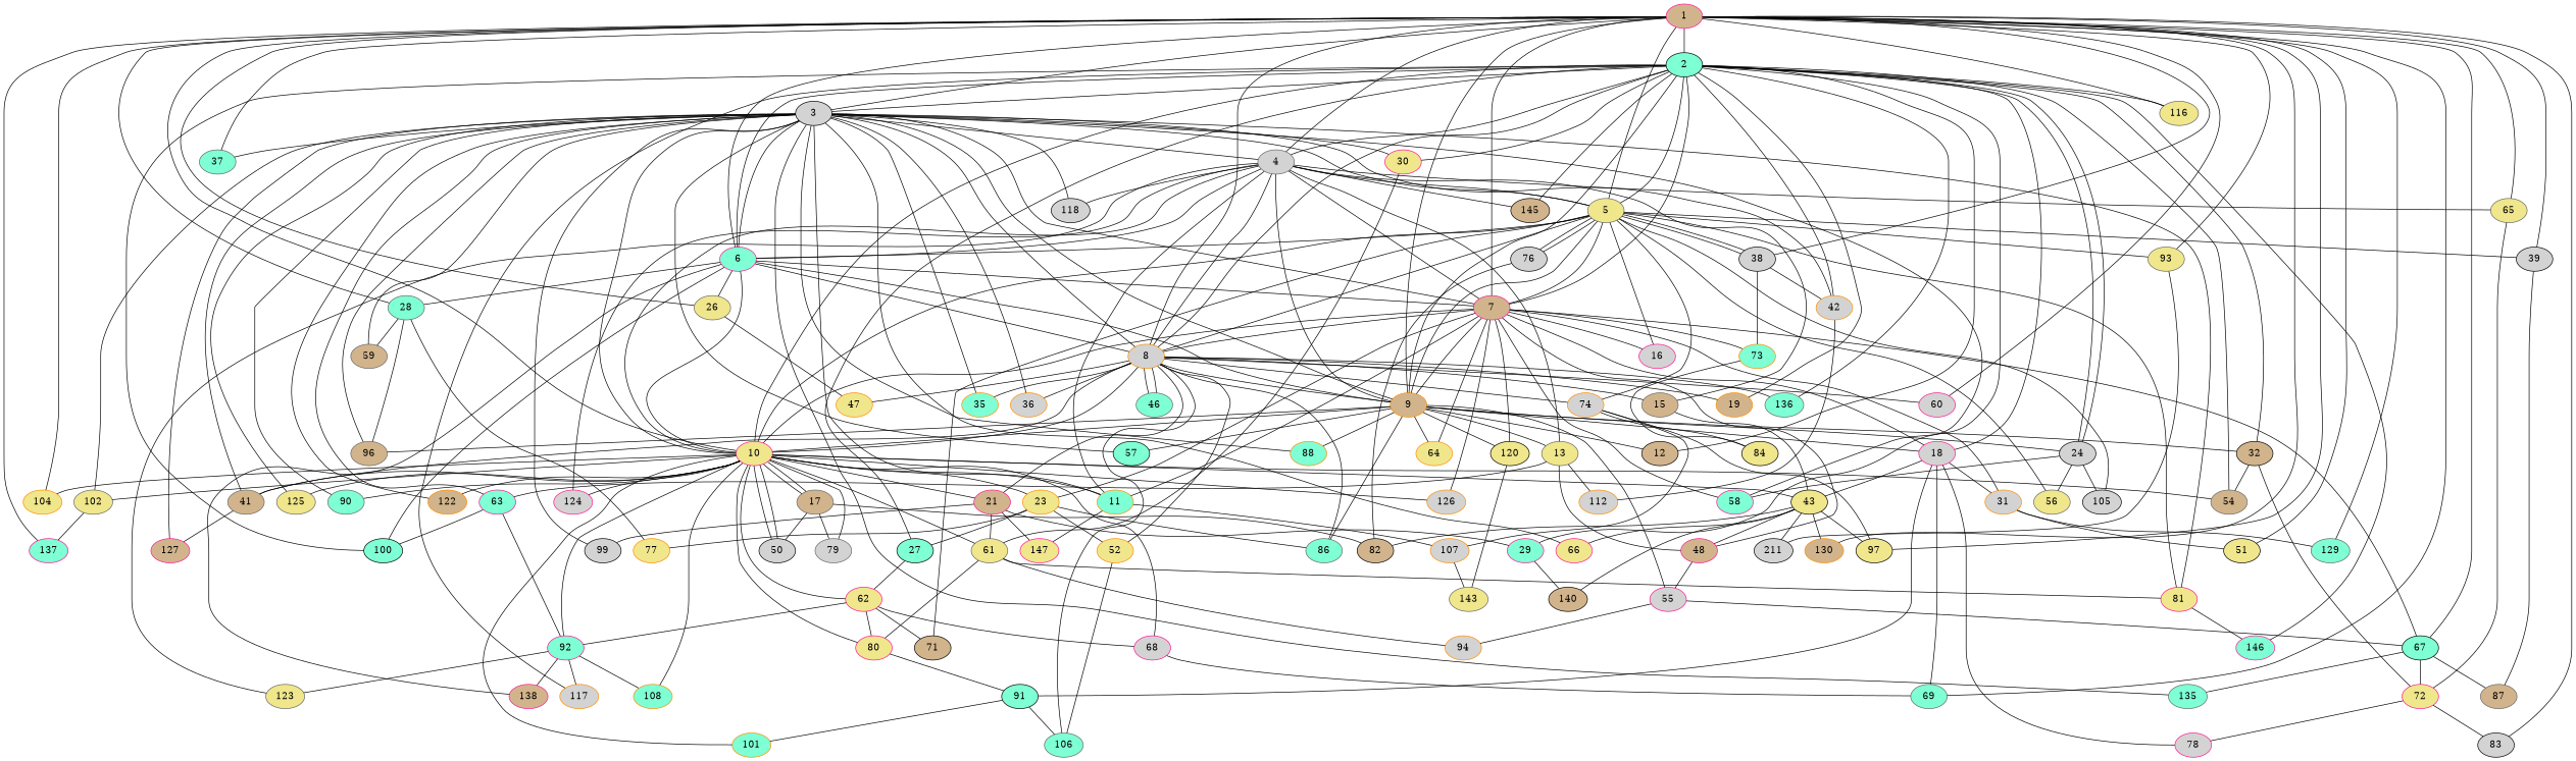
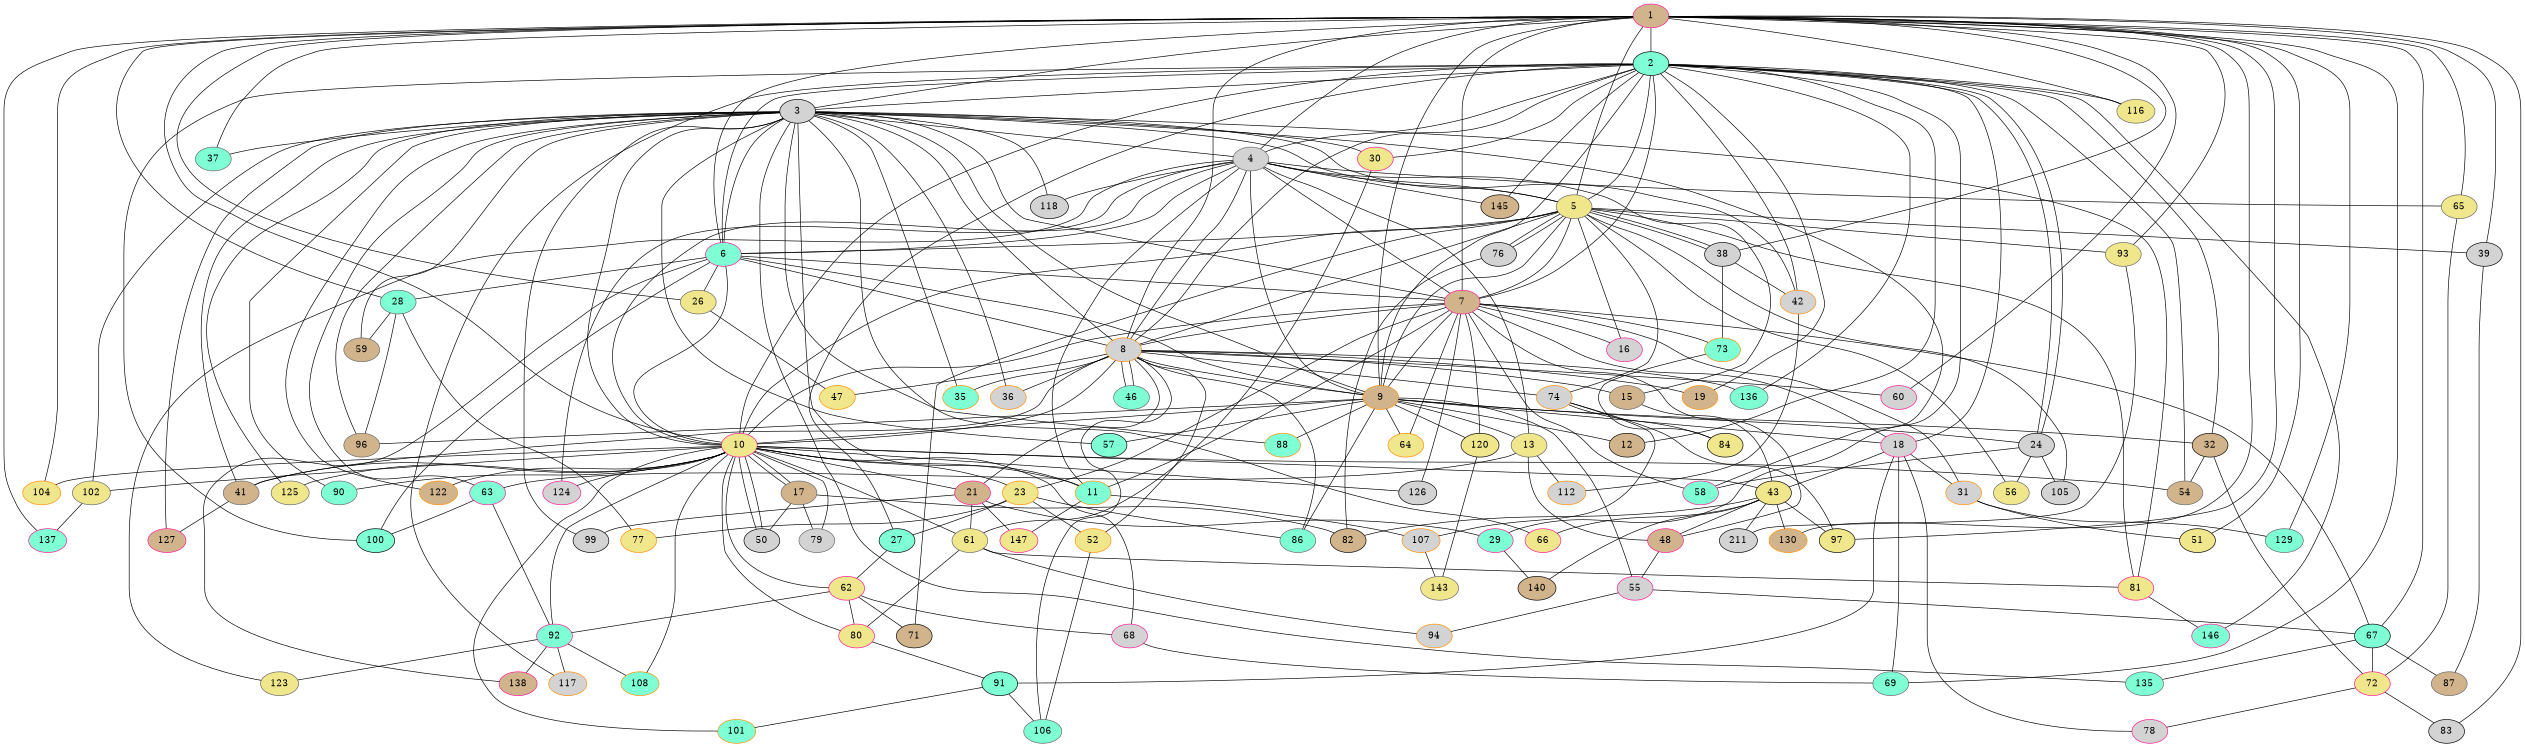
  graph {
    node [color=gray40 fillcolor=khaki style=filled]
    1 [color=deeppink fillcolor=tan super="+40"]
    2 [color=black fillcolor=aquamarine super="+49"]
    3 [color=black fillcolor=lightgrey super="+14"]
    4 [fillcolor=lightgrey super="+43"]
    5 [super="+20"]
    6 [color=deeppink fillcolor=aquamarine super="+22"]
    7 [color=deeppink fillcolor=tan super="+139"]
    8 [color=darkorange fillcolor=lightgrey super="+33"]
    9 [color=darkorange fillcolor=tan super="+53"]
    10 [color=deeppink super="+95"]
    26
    28 [fillcolor=aquamarine]
    37 [fillcolor=aquamarine]
    38 [color=black fillcolor=lightgrey]
    39 [color=black fillcolor=lightgrey]
    51 [color=black]
    60 [color=deeppink fillcolor=lightgrey]
    65
    67 [color=black fillcolor=aquamarine super="+85"]
    69 [fillcolor=aquamarine super="+113"]
    83 [color=black fillcolor=lightgrey]
    93
    97 [color=black super="+98"]
    104 [color=darkorange]
    116
    129 [fillcolor=aquamarine]
    130 [color=darkorange fillcolor=tan]
    137 [color=deeppink fillcolor=aquamarine]
    12 [color=black fillcolor=tan]
    18 [color=deeppink fillcolor=lightgrey super="+25"]
    19 [color=darkorange fillcolor=tan]
    24 [color=black fillcolor=lightgrey super="+133"]
    27 [color=black fillcolor=aquamarine]
    29 [color=deeppink fillcolor=aquamarine]
    30 [color=deeppink]
    32 [color=black fillcolor=tan]
    42 [color=darkorange fillcolor=lightgrey super="+109"]
    54 [fillcolor=tan super="+114"]
    100 [color=black fillcolor=aquamarine super="+115"]
    117 [color=darkorange fillcolor=lightgrey]
    136 [fillcolor=aquamarine]
    145 [color=black fillcolor=tan]
    146 [color=deeppink fillcolor=aquamarine]
    11 [color=darkorange fillcolor=aquamarine super="+34"]
    35 [color=darkorange fillcolor=aquamarine]
    36 [color=darkorange fillcolor=lightgrey]
    41 [fillcolor=tan super="+89"]
    57 [color=black fillcolor=aquamarine]
    58 [color=deeppink fillcolor=aquamarine super="+134"]
    59 [fillcolor=tan]
    63 [color=deeppink fillcolor=aquamarine]
    66 [color=deeppink]
    81 [color=deeppink super="+128"]
    88 [color=darkorange fillcolor=aquamarine]
    90 [fillcolor=aquamarine]
    96 [fillcolor=tan super="+110"]
    99 [color=black fillcolor=lightgrey]
    102
    118 [color=black fillcolor=lightgrey]
    122 [color=darkorange fillcolor=tan]
    125
    127 [color=deeppink fillcolor=tan]
    135 [fillcolor=aquamarine]
    13 [super="+142"]
    15 [fillcolor=tan]
    123
    124 [color=deeppink fillcolor=lightgrey]
    16 [color=deeppink fillcolor=lightgrey]
    56
    71 [color=black fillcolor=tan]
    74 [color=darkorange fillcolor=lightgrey]
    76 [color=black fillcolor=lightgrey]
    105 [color=black fillcolor=lightgrey]
    138 [color=deeppink fillcolor=tan]
    23 [color=darkorange]
    31 [color=darkorange fillcolor=lightgrey]
    48 [color=deeppink fillcolor=tan]
    64 [color=darkorange]
    73 [color=darkorange fillcolor=aquamarine]
    120 [color=black]
-   126 [color=darkorange fillcolor=lightgrey]
+   126 [color=black fillcolor=lightgrey]
    21 [color=deeppink fillcolor=tan]
    46 [fillcolor=aquamarine]
    47 [color=darkorange]
    52 [color=darkorange]
    86 [fillcolor=aquamarine super="+131"]
    106 [fillcolor=aquamarine super="+121"]
    55 [color=deeppink fillcolor=lightgrey]
    17 [fillcolor=tan super="+103"]
    n90 [color=black label=43 super="+45"]
    50 [color=black fillcolor=lightgrey]
    61 [super="+75"]
    62 [color=deeppink super="+70"]
    68 [color=deeppink fillcolor=lightgrey]
    79 [fillcolor=lightgrey]
    80 [color=deeppink super="+132"]
    92 [color=deeppink fillcolor=aquamarine super="+119"]
    101 [color=darkorange fillcolor=aquamarine]
    108 [color=darkorange fillcolor=aquamarine]
    77 [color=darkorange]
    87 [fillcolor=tan]
    72 [color=deeppink super="+144"]
    n103 [color=black fillcolor=lightgrey label=211]
    78 [color=deeppink fillcolor=lightgrey]
    91 [color=black fillcolor=aquamarine]
    140 [color=black fillcolor=tan]
    112 [color=darkorange fillcolor=lightgrey]
    107 [color=darkorange fillcolor=lightgrey]
    147 [color=deeppink]
    84 [color=black]
    82 [color=black fillcolor=tan super="+141"]
    143
    94 [color=darkorange fillcolor=lightgrey]
    1 -- 2
    1 -- 3
    1 -- 4
    1 -- 5
    1 -- 6
    1 -- 7
    1 -- 8
    1 -- 9
    1 -- 10
    1 -- 26
    1 -- 28
    1 -- 37
    1 -- 38
    1 -- 39
    1 -- 51
    1 -- 60
    1 -- 65
    1 -- 67
    1 -- 69
    1 -- 83
    1 -- 93
    1 -- 97
    1 -- 104
    1 -- 116
    1 -- 129
    1 -- 130
    1 -- 137
    2 -- 3
    2 -- 4
    2 -- 5
    2 -- 6 [weight=2]
    2 -- 7
    2 -- 8
    2 -- 9
    2 -- 10
    2 -- 116
    2 -- 12
    2 -- 18
    2 -- 19
    2 -- 24
    2 -- 24
    2 -- 27
    2 -- 29
    2 -- 30
    2 -- 32
    2 -- 42
    2 -- 54
    2 -- 100
    2 -- 117
    2 -- 136
    2 -- 145
    2 -- 146
    3 -- 4
    3 -- 5
    3 -- 6
    3 -- 7
    3 -- 8
    3 -- 9
    3 -- 10
    3 -- 37
    3 -- 30
    3 -- 42
    3 -- 11
    3 -- 35
    3 -- 36
    3 -- 41
    3 -- 57
    3 -- 58
    3 -- 59
    3 -- 63
    3 -- 66
    3 -- 81
    3 -- 88
    3 -- 90
    3 -- 96
    3 -- 99
    3 -- 102
    3 -- 118
    3 -- 122
    3 -- 125
    3 -- 127
    3 -- 135
    4 -- 5
    4 -- 6 [weight=2]
    4 -- 7
    4 -- 8
    4 -- 9
    4 -- 10
    4 -- 65
    4 -- 145
    4 -- 11
    4 -- 118
    4 -- 13
    4 -- 15
    4 -- 123
    4 -- 124
    5 -- 6
    5 -- 7
    5 -- 8
    5 -- 9
    5 -- 10
    5 -- 38
    5 -- 38
    5 -- 39
    5 -- 93
    5 -- 81
    5 -- 16
    5 -- 56
    5 -- 71
    5 -- 74
    5 -- 76
    5 -- 76
    5 -- 105
    6 -- 7
    6 -- 8
    6 -- 9
    6 -- 10
    6 -- 26
    6 -- 28
    6 -- 100
    6 -- 138
    7 -- 8
    7 -- 9
    7 -- 10
    7 -- 67
    7 -- 18
    7 -- 11
    7 -- 58
    7 -- 16
    7 -- 23
    7 -- 31
    7 -- 48
    7 -- 64
    7 -- 73
    7 -- 120
    7 -- 126
    8 -- 9
    8 -- 10
    8 -- 60
    8 -- 19
    8 -- 136
    8 -- 35
    8 -- 36
    8 -- 41
    8 -- 15 [weight=2]
    8 -- 74
    8 -- 21
    8 -- 46
    8 -- 46
    8 -- 47
    8 -- 52
    8 -- 86
    8 -- 106
    9 -- 10
    9 -- 12
    9 -- 18
    9 -- 24
    9 -- 32
    9 -- 57
    9 -- 88
    9 -- 96
    9 -- 13 [weight=2]
    9 -- 64
    9 -- 120
    9 -- 86
    9 -- 55
    10 -- 104
    10 -- 54
    10 -- 11
    10 -- 41
    10 -- 90
    10 -- 102
    10 -- 122
    10 -- 125
    10 -- 124
    10 -- 23
    10 -- 126
    10 -- 21
    10 -- 17
    10 -- 17
    10 -- n90
    10 -- 50
    10 -- 50
    10 -- 61
    10 -- 62 [weight=2]
    10 -- 68 [weight=2]
    10 -- 79
    10 -- 80
    10 -- 92
    10 -- 101
    10 -- 108
    26 -- 47
    28 -- 59
    28 -- 96
    28 -- 77
    38 -- 42
    38 -- 73
    39 -- 87
    65 -- 72
    67 -- 135
    67 -- 87
    67 -- 72
    93 -- n103
    18 -- 69
    18 -- 31
    18 -- n90
    18 -- 78
    18 -- 91
    24 -- 58
    24 -- 56
    24 -- 105
    27 -- 62
    29 -- 140
    30 -- 61
    32 -- 54
    32 -- 72
    42 -- 112
    11 -- 107
    11 -- 147
    41 -- 127
    63 -- 100
    63 -- 92
    81 -- 146
    102 -- 137
    13 -- 63
    13 -- 48
    13 -- 112
    15 -- n90
    74 -- 97
    74 -- 107
    74 -- 84
    76 -- 82
    23 -- 27
    23 -- 52
    23 -- 86
    23 -- 77
    31 -- 51
    31 -- 129
    48 -- 55
    73 -- 84
    120 -- 143
    21 -- 29
    21 -- 99
    21 -- 61
    21 -- 147
    52 -- 106
    55 -- 67
    55 -- 94
    17 -- 50
    17 -- 79
    17 -- 82
    n90 -- 97
    n90 -- 130
    n90 -- 66
    n90 -- 48
    n90 -- n103
    n90 -- 140
    n90 -- 82
    61 -- 81
    61 -- 80
    61 -- 94
    62 -- 71
    62 -- 68
    62 -- 80
    62 -- 92
    68 -- 69
    80 -- 91
    92 -- 117
    92 -- 123
    92 -- 138
    92 -- 108
    72 -- 83
    72 -- 78
    91 -- 106
    91 -- 101
    107 -- 143
  }
